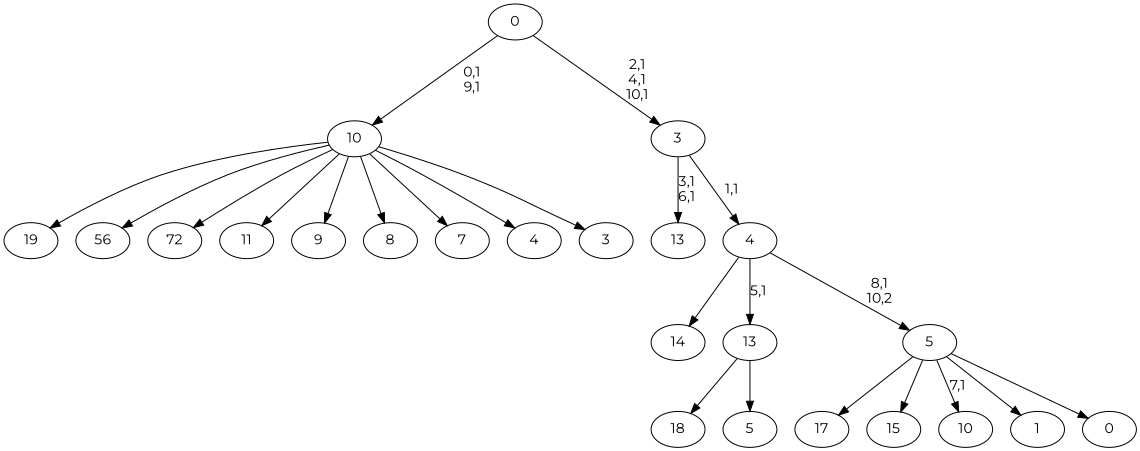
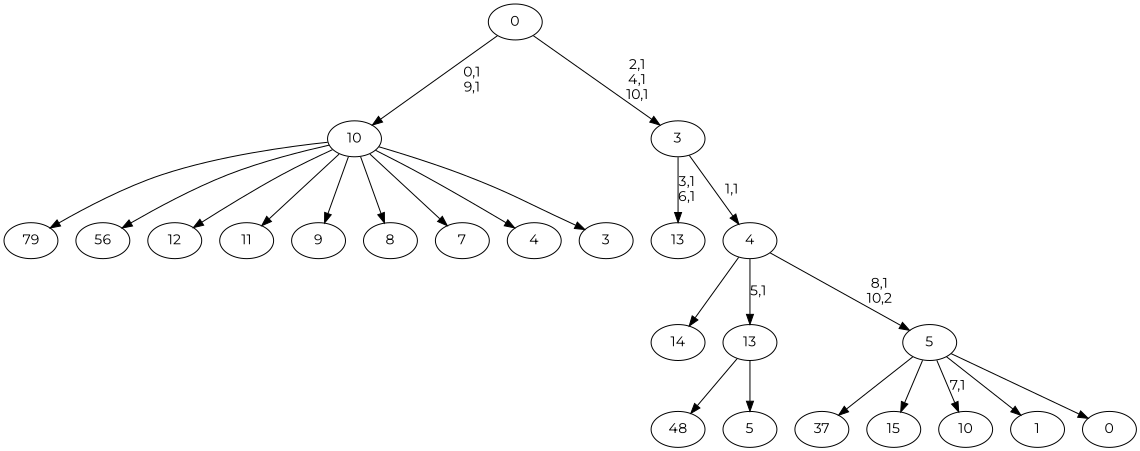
  digraph {
    fontname=Montserrat
    node [fontname=Montserrat]
    edge [fontname=Montserrat]
-   n1 [label=19]
-   n2 [label=18]
-   n3 [label=17]
+   n1 [label=79]
+   n2 [label=48]
+   n3 [label=37]
    n4 [label=56]
    n5 [label=15]
    n6 [label=14]
    n7 [label=13]
-   n8 [label=72]
+   n8 [label=12]
    n9 [label=11]
    n10 [label=10]
    n11 [label=9]
    n12 [label=8]
    n13 [label=7]
    n14 [label=5]
    13
    n16 [label=4]
    n17 [label=3]
    10
    n19 [label=1]
    n20 [label=0]
    5
    4
    3
    0
    13 -> n2
    13 -> n14
    10 -> n1
    10 -> n4
    10 -> n8
    10 -> n9
    10 -> n11
    10 -> n12
    10 -> n13
    10 -> n16
    10 -> n17
    5 -> n3
    5 -> n5
    5 -> n10 [label="7,1"]
    5 -> n19
    5 -> n20
    4 -> n6
    4 -> 13 [label="5,1"]
    4 -> 5 [label="8,1\n10,2"]
    3 -> n7 [label="3,1\n6,1"]
    3 -> 4 [label="1,1"]
    0 -> 10 [label="0,1\n9,1"]
    0 -> 3 [label="2,1\n4,1\n10,1"]
  }
